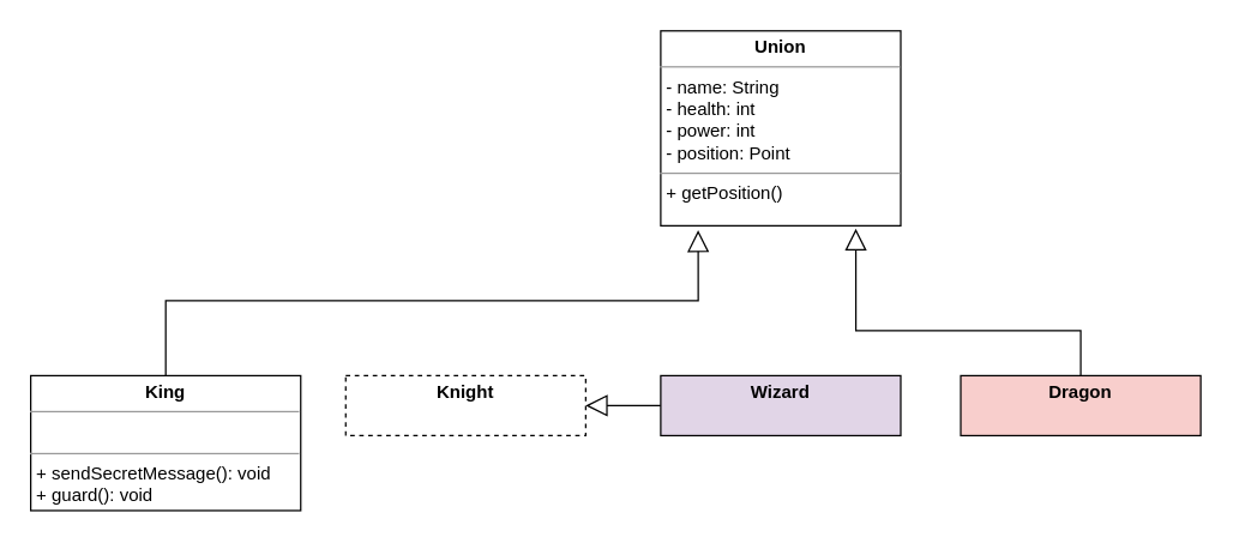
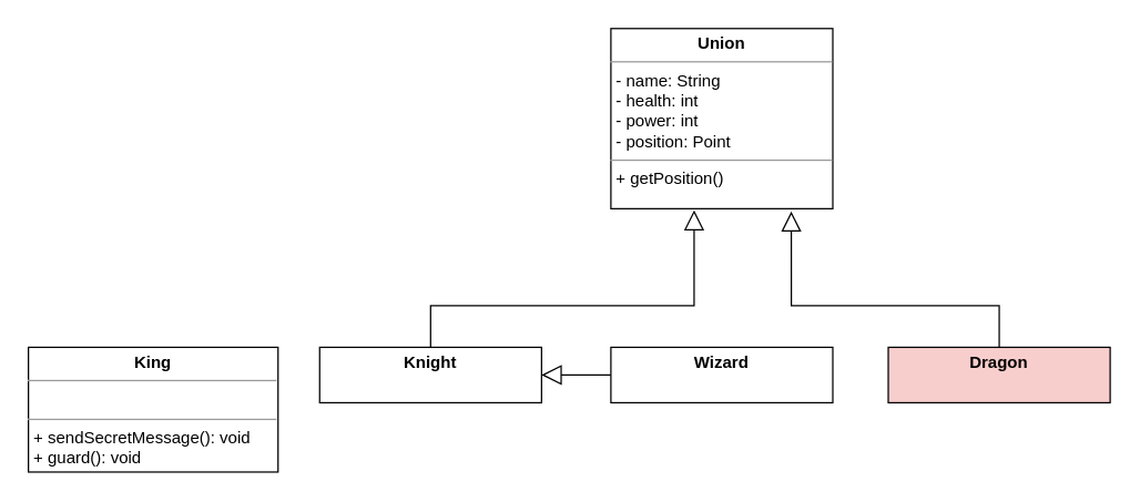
  <mxCell id="0" />
  <mxCell id="1" parent="0" />
  <mxCell id="2" value="&lt;p style=&quot;margin: 0px ; margin-top: 4px ; text-align: center&quot;&gt;&lt;b&gt;Union&lt;/b&gt;&lt;/p&gt;&lt;hr size=&quot;1&quot;&gt;&lt;p style=&quot;margin: 0px ; margin-left: 4px&quot;&gt;- name: String&amp;nbsp;&lt;/p&gt;&lt;p style=&quot;margin: 0px ; margin-left: 4px&quot;&gt;- health: int&lt;/p&gt;&lt;p style=&quot;margin: 0px ; margin-left: 4px&quot;&gt;- power: int&lt;/p&gt;&lt;p style=&quot;margin: 0px ; margin-left: 4px&quot;&gt;- position: Point&lt;/p&gt;&lt;hr size=&quot;1&quot;&gt;&lt;p style=&quot;margin: 0px ; margin-left: 4px&quot;&gt;+ getPosition()&lt;/p&gt;" style="verticalAlign=top;align=left;overflow=fill;fontSize=12;fontFamily=Helvetica;html=1;" parent="1" vertex="1"><mxGeometry x="440" y="20" width="160" height="130" as="geometry" /></mxCell>
  <mxCell id="3" style="edgeStyle=orthogonalEdgeStyle;rounded=0;orthogonalLoop=1;jettySize=auto;html=1;endArrow=block;endFill=0;endSize=12;" edge="1" parent="1" source="4" target="6"><mxGeometry relative="1" as="geometry" /></mxCell>
- <mxCell id="4" value="&lt;p style=&quot;margin: 0px ; margin-top: 4px ; text-align: center&quot;&gt;&lt;b&gt;Wizard&lt;/b&gt;&lt;/p&gt;" style="verticalAlign=top;align=left;overflow=fill;fontSize=12;fontFamily=Helvetica;html=1;fillColor=#e1d5e7;" parent="1" vertex="1"><mxGeometry x="440" y="250" width="160" height="40" as="geometry" /></mxCell>
- <mxCell id="6" value="&lt;p style=&quot;margin: 0px ; margin-top: 4px ; text-align: center&quot;&gt;&lt;b&gt;Knight&lt;/b&gt;&lt;/p&gt;&lt;p style=&quot;margin: 0px ; margin-left: 4px&quot;&gt;&lt;br&gt;&lt;/p&gt;" style="verticalAlign=top;align=left;overflow=fill;fontSize=12;fontFamily=Helvetica;html=1;dashed=1;" parent="1" vertex="1"><mxGeometry x="230" y="250" width="160" height="40" as="geometry" /></mxCell>
+ <mxCell id="4" value="&lt;p style=&quot;margin: 0px ; margin-top: 4px ; text-align: center&quot;&gt;&lt;b&gt;Wizard&lt;/b&gt;&lt;/p&gt;" style="verticalAlign=top;align=left;overflow=fill;fontSize=12;fontFamily=Helvetica;html=1;" parent="1" vertex="1"><mxGeometry x="440" y="250" width="160" height="40" as="geometry" /></mxCell>
+ <mxCell id="5" style="edgeStyle=orthogonalEdgeStyle;rounded=0;orthogonalLoop=1;jettySize=auto;html=1;entryX=0.375;entryY=1.008;entryDx=0;entryDy=0;entryPerimeter=0;endArrow=block;endFill=0;endSize=12;" edge="1" parent="1" source="6" target="2"><mxGeometry relative="1" as="geometry"><Array as="points"><mxPoint x="310" y="220" /><mxPoint x="500" y="220" /></Array></mxGeometry></mxCell>
+ <mxCell id="6" value="&lt;p style=&quot;margin: 0px ; margin-top: 4px ; text-align: center&quot;&gt;&lt;b&gt;Knight&lt;/b&gt;&lt;/p&gt;&lt;p style=&quot;margin: 0px ; margin-left: 4px&quot;&gt;&lt;br&gt;&lt;/p&gt;" style="verticalAlign=top;align=left;overflow=fill;fontSize=12;fontFamily=Helvetica;html=1;" parent="1" vertex="1"><mxGeometry x="230" y="250" width="160" height="40" as="geometry" /></mxCell>
  <mxCell id="7" style="edgeStyle=orthogonalEdgeStyle;rounded=0;orthogonalLoop=1;jettySize=auto;html=1;entryX=0.813;entryY=1.015;entryDx=0;entryDy=0;entryPerimeter=0;endArrow=block;endFill=0;endSize=12;" edge="1" parent="1" source="8" target="2"><mxGeometry relative="1" as="geometry"><Array as="points"><mxPoint x="720" y="220" /><mxPoint x="570" y="220" /></Array></mxGeometry></mxCell>
  <mxCell id="8" value="&lt;p style=&quot;margin: 0px ; margin-top: 4px ; text-align: center&quot;&gt;&lt;b&gt;Dragon&lt;/b&gt;&lt;/p&gt;&lt;p style=&quot;margin: 0px ; margin-left: 4px&quot;&gt;&lt;br&gt;&lt;/p&gt;" style="verticalAlign=top;align=left;overflow=fill;fontSize=12;fontFamily=Helvetica;html=1;fillColor=#f8cecc;" parent="1" vertex="1"><mxGeometry x="640" y="250" width="160" height="40" as="geometry" /></mxCell>
- <mxCell id="9" style="edgeStyle=orthogonalEdgeStyle;rounded=0;orthogonalLoop=1;jettySize=auto;html=1;entryX=0.156;entryY=1.023;entryDx=0;entryDy=0;entryPerimeter=0;endArrow=block;endFill=0;endSize=12;" edge="1" parent="1" source="10" target="2"><mxGeometry relative="1" as="geometry"><Array as="points"><mxPoint x="110" y="200" /><mxPoint x="465" y="200" /></Array></mxGeometry></mxCell>
  <mxCell id="10" value="&lt;p style=&quot;margin: 0px ; margin-top: 4px ; text-align: center&quot;&gt;&lt;b&gt;King&lt;/b&gt;&lt;/p&gt;&lt;hr size=&quot;1&quot;&gt;&lt;p style=&quot;margin: 0px ; margin-left: 4px&quot;&gt;&lt;br&gt;&lt;/p&gt;&lt;hr size=&quot;1&quot;&gt;&lt;p style=&quot;margin: 0px ; margin-left: 4px&quot;&gt;+ sendSecretMessage(): void&lt;/p&gt;&lt;p style=&quot;margin: 0px ; margin-left: 4px&quot;&gt;+ guard(): void&lt;/p&gt;" style="verticalAlign=top;align=left;overflow=fill;fontSize=12;fontFamily=Helvetica;html=1;" vertex="1" parent="1"><mxGeometry x="20" y="250" width="180" height="90" as="geometry" /></mxCell>
